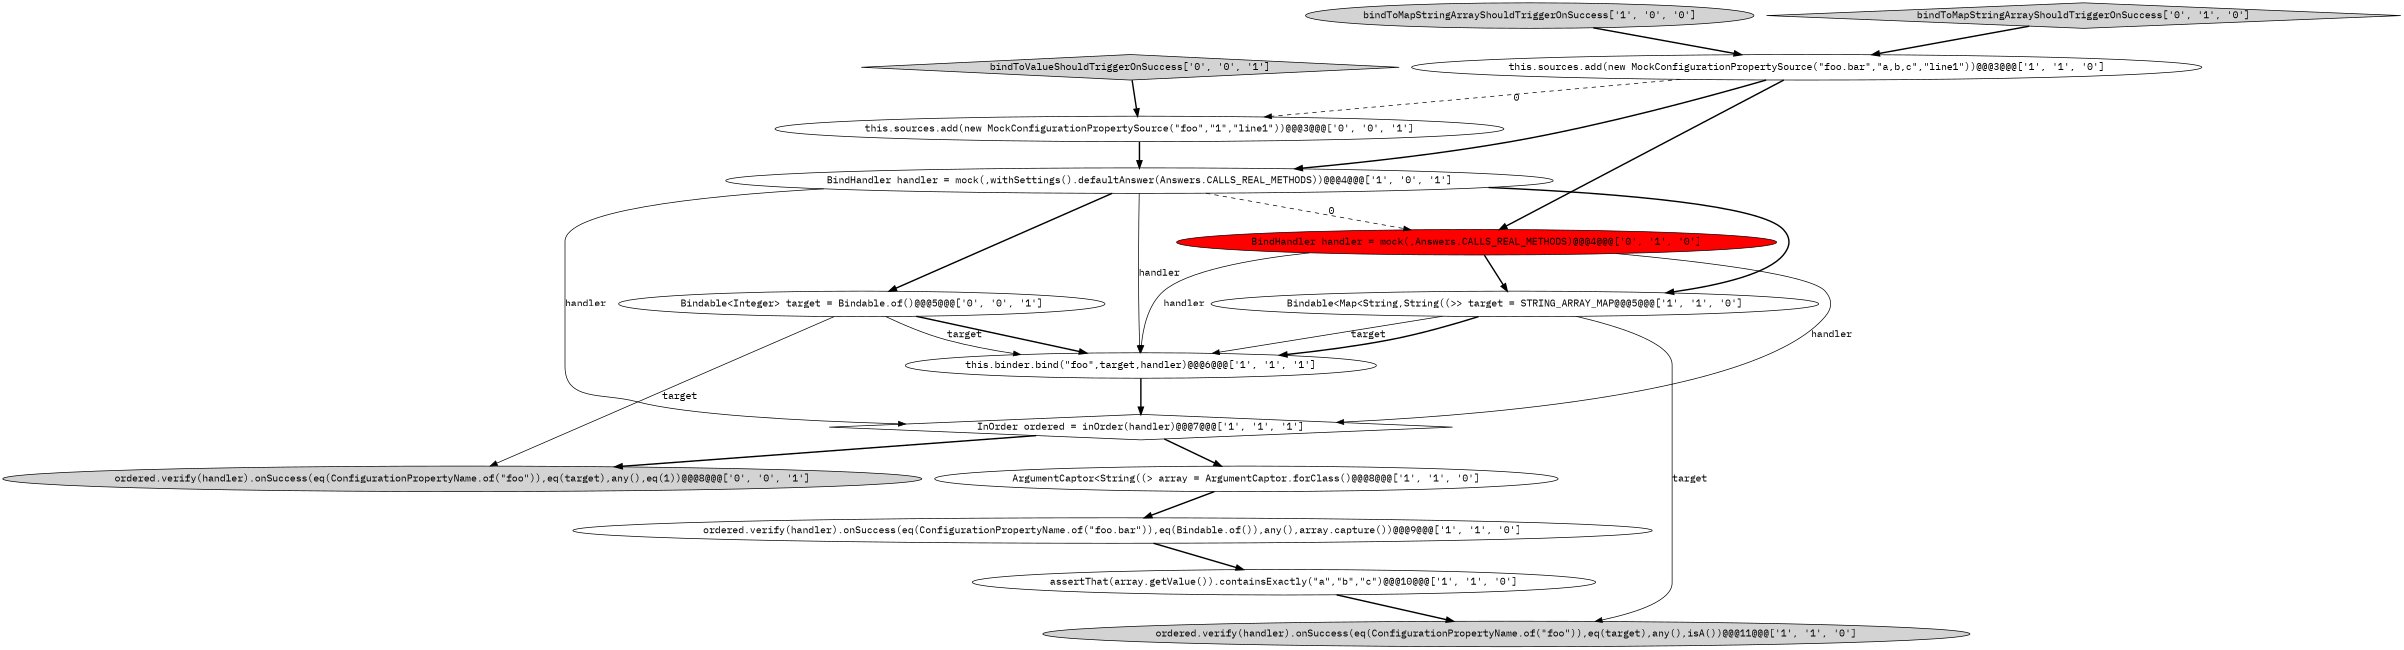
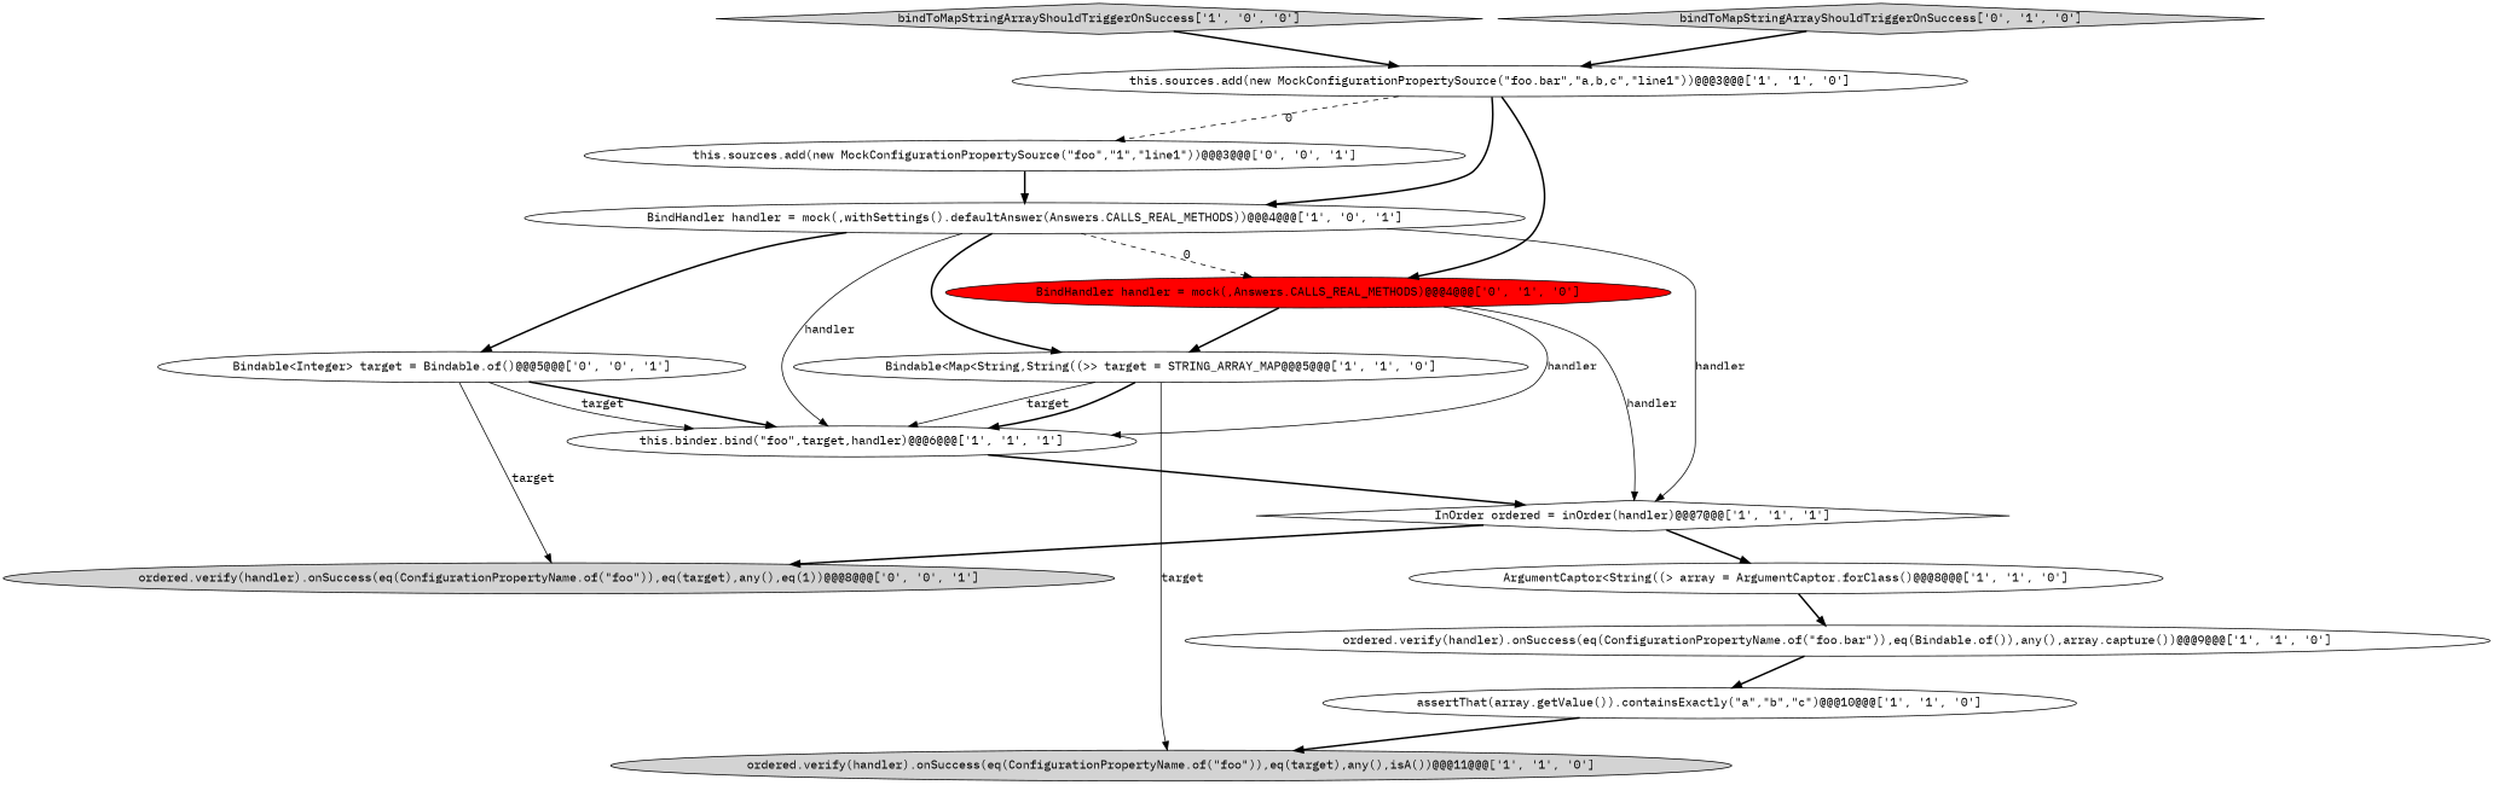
  digraph {
    fontname="IBM Plex Mono"
    node [fillcolor=white fontname="IBM Plex Mono" shape=ellipse style=filled]
    edge [fontname="IBM Plex Mono" style=bold]
    n1 [fillcolor=red label="BindHandler handler = mock(,Answers.CALLS_REAL_METHODS)@@@4@@@['0', '1', '0']"]
    n2 [label="InOrder ordered = inOrder(handler)@@@7@@@['1', '1', '1']" shape=diamond]
    n3 [label="this.binder.bind(\"foo\",target,handler)@@@6@@@['1', '1', '1']"]
    n4 [label="Bindable<Map<String,String((>> target = STRING_ARRAY_MAP@@@5@@@['1', '1', '0']"]
    n5 [fillcolor=lightgray label="ordered.verify(handler).onSuccess(eq(ConfigurationPropertyName.of(\"foo\")),eq(target),any(),eq(1))@@@8@@@['0', '0', '1']"]
    n6 [label="ArgumentCaptor<String((> array = ArgumentCaptor.forClass()@@@8@@@['1', '1', '0']"]
    n7 [fillcolor=lightgray label="ordered.verify(handler).onSuccess(eq(ConfigurationPropertyName.of(\"foo\")),eq(target),any(),isA())@@@11@@@['1', '1', '0']"]
    n8 [label="Bindable<Integer> target = Bindable.of()@@@5@@@['0', '0', '1']"]
    n9 [label="ordered.verify(handler).onSuccess(eq(ConfigurationPropertyName.of(\"foo.bar\")),eq(Bindable.of()),any(),array.capture())@@@9@@@['1', '1', '0']"]
    n10 [label="BindHandler handler = mock(,withSettings().defaultAnswer(Answers.CALLS_REAL_METHODS))@@@4@@@['1', '0', '1']"]
-   n11 [fillcolor=lightgray label="bindToMapStringArrayShouldTriggerOnSuccess['1', '0', '0']"]
+   n11 [fillcolor=lightgray label="bindToMapStringArrayShouldTriggerOnSuccess['1', '0', '0']" shape=diamond]
    n12 [label="this.sources.add(new MockConfigurationPropertySource(\"foo.bar\",\"a,b,c\",\"line1\"))@@@3@@@['1', '1', '0']"]
    n13 [label="this.sources.add(new MockConfigurationPropertySource(\"foo\",\"1\",\"line1\"))@@@3@@@['0', '0', '1']"]
-   n14 [fillcolor=lightgray label="bindToValueShouldTriggerOnSuccess['0', '0', '1']" shape=diamond]
    n15 [label="assertThat(array.getValue()).containsExactly(\"a\",\"b\",\"c\")@@@10@@@['1', '1', '0']"]
    n16 [fillcolor=lightgray label="bindToMapStringArrayShouldTriggerOnSuccess['0', '1', '0']" shape=diamond]
    n1 -> n2 [label=handler style=solid]
    n1 -> n3 [label=handler style=solid]
    n1 -> n4
    n2 -> n5
    n2 -> n6
    n3 -> n2
    n4 -> n3 [label=target style=solid]
    n4 -> n3
    n4 -> n7 [label=target style=solid]
    n6 -> n9
    n8 -> n3
    n8 -> n3 [label=target style=solid]
    n8 -> n5 [label=target style=solid]
    n9 -> n15
    n10 -> n1 [label=0 style=dashed]
    n10 -> n2 [label=handler style=solid]
    n10 -> n3 [label=handler style=solid]
    n10 -> n4
    n10 -> n8
    n11 -> n12
    n12 -> n1
    n12 -> n10
    n12 -> n13 [label=0 style=dashed]
    n13 -> n10
-   n14 -> n13
    n15 -> n7
    n16 -> n12
  }
